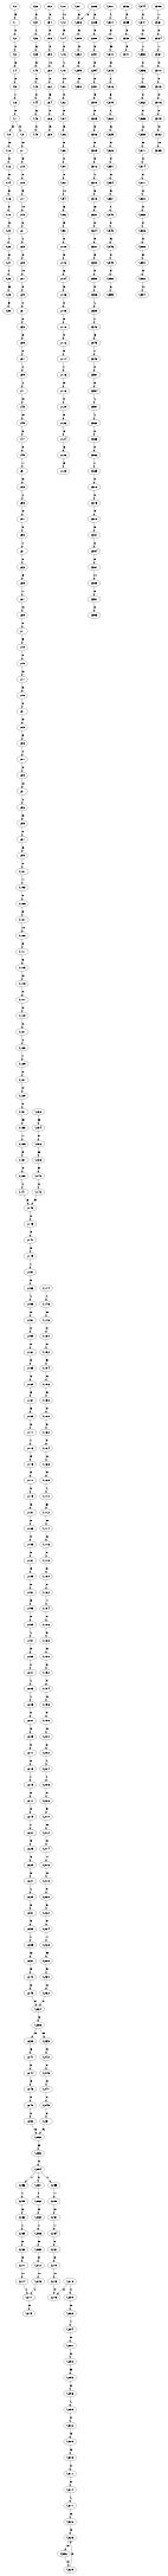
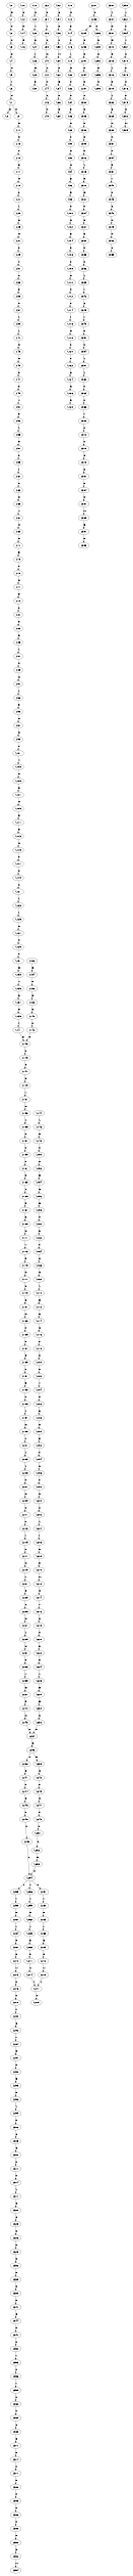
  strict digraph {
    S0
    S1
    S2
    S3
    S4
    S5
    S6
    S7
    S8
    S9
    S10
    S11
    S12
    S13
    S14
    S15
    S16
    S17
    S18
    S19
    S20
    S21
    S22
    S23
    S24
    S25
    S26
    S27
    S28
    S29
    S30
    S31
    S33
    S32
    S34
    S35
    S36
    S37
    S38
    S39
    S40
    S41
    S42
    S43
    S44
    S45
    S46
    S47
    S48
    S49
    S51
    S53
    S52
    S54
    S55
    S56
    S57
    S58
    S59
    S60
    S61
    S62
    S63
    S64
    S65
    S66
    S67
    S68
    S69
    S71
    S70
    S72
    S73
    S74
    S75
    S76
    S77
    S78
    S79
    S80
    S81
    S82
    S83
    S84
    S85
    S86
    S87
    S88
    S89
    S90
    S91
    S92
    S93
    S94
    S95
    S96
    S97
    S98
    S99
    S100
    S101
    S102
    S103
    S104
    S105
    S106
    S107
    S108
    S109
    S110
    S111
    S112
    S113
    S114
    S115
    S116
    S117
    S118
    S119
    S120
    S121
    S122
    S123
    S124
    S125
    S126
    S127
    S128
    S129
    S131
    S133
    S132
    S134
    S135
    S136
    S137
    S138
    S139
    S140
    S141
    S142
    S143
    S145
    S144
    S146
    S147
    S148
    S149
    S150
    S151
    S152
    S153
    S154
    S155
    S156
    S157
    S158
    S159
    S160
    S161
    S162
    S163
    S164
    S165
    S166
    S167
    S168
    S169
    S170
    S171
    S172
    S173
    S174
    S175
    S176
    S177
    S178
    S179
    S180
    S181
    S182
    S183
    S184
    S185
    S186
    S187
    S188
    S189
    S190
    S191
    S192
    S193
    S194
    S195
    S196
    S197
    S198
    S199
    S200
    S201
    S202
    S203
    S204
    S205
    S206
    S207
    S208
    S209
    S210
    S211
    S212
    S213
    S214
    S215
    S216
    S217
    S218
    S219
    S220
    S221
    S222
    S223
    S224
    S225
    S226
    S227
    S228
    S229
    S230
    S231
    S232
    S233
    S234
    S235
    S236
    S237
    S238
    S239
    S240
    S241
    S242
    S243
    S244
    S245
    S246
    S247
    S248
    S249
    S250
    S251
    S252
    S253
    S254
    S255
    S256
    S257
    S258
    S259
    S260
    S261
    S262
    S263
    S264
    S265
    S266
    S267
    S268
    S269
    S270
    S271
    S272
    S273
    S274
    S275
    S276
    S277
    S278
    S279
    S280
    S282
    S281
    S283
    S284
    S285
    S286
    S287
    S288
    S289
    S290
    S291
    S292
    S293
    S294
    S295
    S296
    S297
    S298
    S299
    S300
    S302
    S303
    S301
    S304
    S305
    S306
    S307
    S308
    S309
    S310
    S311
    S312
    S313
    S314
    S315
    S316
    S317
    S318
    S319
    S320
    S321
    S322
    S323
    S324
    S325
    S326
    S327
    S328
    S329
    S330
    S331
    S332
    S333
    S334
    S335
    S336
    S337
    S338
    S339
    S340
    S341
    S342
    S343
    S344
    S345
    S346
    S347
    S348
    S349
    S350
    S351
    S352
    S353
    S354
    S355
    S356
    S357
    S359
    S360
    S358
    S361
    S362
    S363
    S364
    S365
    S366
    S367
    S368
    S369
    S370
    S371
    S372
    S373
    S374
    S375
    S376
    S377
    S378
    S379
    S380
    S381
    S382
    S383
    S384
    S385
    S386
    S387
    S388
    S389
    S390
    S391
    S392
    S393
    S394
    S0 -> S1 [label=E]
    S1 -> S2 [label=L]
    S2 -> S3 [label=L]
    S3 -> S4 [label=D]
    S4 -> S5 [label=D]
    S5 -> S6 [label=I]
    S6 -> S7 [label=R]
    S7 -> S8 [label=R]
    S7 -> S9 [label=M]
-   S8 -> S10 [label=N]
    S9 -> S11 [label=N]
    S10 -> S12 [label=Q]
    S11 -> S13 [label=Q]
    S12 -> S14 [label=N]
    S13 -> S15 [label=T]
    S14 -> S16 [label=E]
    S15 -> S17 [label=E]
-   S16 -> S18 [label=L]
    S17 -> S19 [label=M]
    S18 -> S20 [label=M]
    S19 -> S21 [label=L]
    S20 -> S22 [label=V]
    S21 -> S23 [label=S]
    S22 -> S24 [label=Q]
    S23 -> S25 [label=Q]
    S24 -> S26 [label=I]
    S25 -> S27 [label=M]
    S26 -> S28 [label=H]
    S27 -> S29 [label=T]
    S28 -> S30 [label=R]
    S29 -> S31 [label=Y]
    S31 -> S33 [label=F]
    S33 -> S35 [label=D]
    S32 -> S34 [label=D]
    S34 -> S36 [label=S]
    S35 -> S37 [label=F]
    S36 -> S38 [label=G]
    S37 -> S39 [label=S]
    S38 -> S40 [label=N]
    S39 -> S41 [label=S]
    S40 -> S42 [label=G]
    S41 -> S43 [label=N]
    S42 -> S44 [label=A]
    S43 -> S45 [label=N]
    S44 -> S46 [label=G]
    S45 -> S47 [label=D]
    S46 -> S48 [label=A]
    S47 -> S49 [label=T]
    S49 -> S51 [label=V]
    S51 -> S53 [label=R]
    S53 -> S55 [label=S]
    S52 -> S54 [label=G]
    S54 -> S56 [label=P]
    S55 -> S57 [label=Q]
    S56 -> S58 [label=L]
    S57 -> S59 [label=L]
    S58 -> S60 [label=M]
    S59 -> S61 [label=I]
    S60 -> S62 [label=E]
    S61 -> S63 [label=D]
    S62 -> S64 [label=E]
    S63 -> S65 [label=Q]
    S64 -> S66 [label=L]
    S65 -> S67 [label=V]
    S66 -> S68 [label=R]
    S67 -> S69 [label=K]
    S69 -> S71 [label=E]
    S71 -> S73 [label=E]
    S70 -> S72 [label=M]
    S72 -> S74 [label=R]
    S73 -> S75 [label=L]
    S74 -> S76 [label=A]
    S75 -> S77 [label=N]
    S76 -> S78 [label=S]
    S77 -> S79 [label=E]
    S78 -> S80 [label=M]
    S79 -> S81 [label=L]
    S80 -> S82 [label=A]
    S81 -> S83 [label=R]
    S82 -> S84 [label=R]
    S83 -> S85 [label=E]
    S84 -> S86 [label=R]
    S85 -> S87 [label=S]
    S86 -> S88 [label=E]
    S87 -> S89 [label=A]
    S88 -> S90 [label=L]
    S89 -> S91 [label=K]
    S90 -> S92 [label=Q]
    S91 -> S93 [label=S]
    S92 -> S94 [label=M]
    S93 -> S95 [label=R]
    S94 -> S96 [label=E]
    S95 -> S97 [label=E]
    S96 -> S98 [label=E]
    S97 -> S99 [label=G]
    S98 -> S100 [label=A]
    S99 -> S101 [label=T]
    S100 -> S102 [label=K]
    S101 -> S103 [label=V]
    S102 -> S104 [label=E]
    S103 -> S105 [label=E]
    S104 -> S106 [label=R]
    S105 -> S107 [label=E]
    S106 -> S108 [label=L]
    S107 -> S109 [label=M]
    S108 -> S110 [label=E]
    S109 -> S111 [label=E]
    S110 -> S112 [label=A]
    S111 -> S113 [label=E]
    S112 -> S114 [label=T]
    S113 -> S115 [label=K]
    S114 -> S116 [label=I]
    S115 -> S117 [label=L]
    S116 -> S118 [label=N]
    S117 -> S119 [label=A]
    S118 -> S120 [label=L]
    S119 -> S121 [label=A]
    S120 -> S122 [label=L]
    S121 -> S123 [label=S]
    S122 -> S124 [label=Q]
    S123 -> S125 [label=I]
    S124 -> S126 [label=G]
    S125 -> S127 [label=E]
    S126 -> S128 [label=E]
    S127 -> S129 [label=A]
    S129 -> S131 [label=L]
    S131 -> S133 [label=H]
    S133 -> S135 [label=V]
    S132 -> S134 [label=E]
    S134 -> S136 [label=L]
    S135 -> S137 [label=E]
    S136 -> S138 [label=E]
    S137 -> S139 [label=Q]
    S138 -> S140 [label=R]
    S139 -> S141 [label=S]
    S140 -> S142 [label=A]
    S141 -> S143 [label=E]
    S142 -> S143 [label=R]
    S143 -> S145 [label=L]
    S145 -> S147 [label=Q]
    S144 -> S146 [label=S]
    S146 -> S148 [label=K]
    S147 -> S149 [label=R]
    S148 -> S150 [label=A]
    S149 -> S151 [label=V]
    S150 -> S152 [label=A]
    S151 -> S153 [label=K]
    S152 -> S154 [label=E]
    S153 -> S155 [label=S]
    S154 -> S156 [label=G]
    S155 -> S157 [label=R]
    S156 -> S158 [label=E]
    S157 -> S159 [label=L]
    S158 -> S160 [label=A]
    S159 -> S161 [label=L]
    S160 -> S162 [label=R]
    S161 -> S163 [label=D]
    S162 -> S164 [label=L]
    S163 -> S165 [label=G]
    S164 -> S166 [label=K]
    S165 -> S167 [label=E]
    S166 -> S168 [label=Q]
    S167 -> S169 [label=E]
    S168 -> S170 [label=S]
    S169 -> S171 [label=K]
    S170 -> S172 [label=E]
    S171 -> S173 [label=V]
    S172 -> S174 [label=K]
    S173 -> S175 [label=E]
    S174 -> S176 [label=G]
    S175 -> S177 [label=K]
    S176 -> S178 [label=L]
    S177 -> S179 [label=T]
    S178 -> S180 [label=D]
    S179 -> S181 [label=Q]
    S180 -> S182 [label=T]
    S181 -> S183 [label=K]
    S182 -> S184 [label=V]
    S183 -> S185 [label=L]
    S184 -> S186 [label=T]
    S185 -> S187 [label=L]
    S186 -> S188 [label=R]
    S187 -> S189 [label=Q]
    S188 -> S190 [label=N]
    S189 -> S191 [label=T]
    S190 -> S192 [label=F]
    S191 -> S193 [label=F]
    S192 -> S194 [label=L]
    S193 -> S195 [label=T]
    S194 -> S196 [label=K]
    S195 -> S197 [label=S]
    S196 -> S198 [label=L]
    S197 -> S199 [label=N]
    S198 -> S200 [label=K]
    S199 -> S201 [label=Y]
    S200 -> S202 [label=T]
    S201 -> S203 [label=S]
    S202 -> S204 [label=S]
    S203 -> S205 [label=S]
    S204 -> S206 [label=I]
    S205 -> S207 [label=L]
    S206 -> S208 [label=D]
    S207 -> S209 [label=K]
    S208 -> S210 [label=R]
    S209 -> S211 [label=A]
    S210 -> S212 [label=M]
    S211 -> S213 [label=L]
    S212 -> S214 [label=Q]
    S213 -> S215 [label=I]
    S214 -> S216 [label=V]
    S215 -> S217 [label=D]
    S216 -> S218 [label=K]
    S217 -> S219 [label=K]
    S218 -> S220 [label=T]
    S219 -> S221 [label=I]
    S220 -> S222 [label=R]
    S221 -> S223 [label=Q]
    S222 -> S224 [label=D]
    S223 -> S225 [label=G]
    S224 -> S226 [label=V]
    S225 -> S227 [label=K]
    S226 -> S228 [label=H]
    S227 -> S229 [label=S]
    S228 -> S230 [label=E]
    S229 -> S231 [label=K]
    S230 -> S232 [label=K]
    S231 -> S233 [label=D]
    S232 -> S234 [label=L]
    S233 -> S235 [label=V]
    S234 -> S236 [label=G]
    S235 -> S237 [label=H]
    S236 -> S238 [label=Q]
    S236 -> S239 [label=H]
    S237 -> S240 [label=E]
    S238 -> S241 [label=G]
    S239 -> S242 [label=G]
    S240 -> S243 [label=K]
    S241 -> S244 [label=L]
    S242 -> S245 [label=L]
    S243 -> S234 [label=L]
    S244 -> S246 [label=Q]
    S245 -> S247 [label=Q]
    S246 -> S248 [label=L]
    S247 -> S249 [label=L]
    S248 -> S250 [label=L]
    S249 -> S251 [label=L]
-   S250 -> S252 [label=G]
+   S250 -> S254 [label=G]
    S251 -> S252 [label=G]
    S252 -> S253 [label=H]
    S253 -> S254 [label=A]
    S254 -> S255 [label=I]
    S254 -> S256 [label=V]
    S254 -> S257 [label=L]
    S255 -> S258 [label=V]
    S256 -> S259 [label=V]
    S257 -> S260 [label=I]
    S258 -> S261 [label=N]
    S259 -> S262 [label=N]
    S260 -> S263 [label=N]
    S261 -> S264 [label=V]
    S262 -> S265 [label=V]
    S263 -> S266 [label=V]
    S264 -> S267 [label=D]
    S265 -> S268 [label=E]
    S266 -> S269 [label=E]
    S267 -> S270 [label=D]
    S268 -> S271 [label=D]
    S269 -> S272 [label=D]
    S270 -> S273 [label=W]
    S271 -> S274 [label=W]
    S272 -> S275 [label=W]
    S273 -> S276 [label=A]
    S274 -> S277 [label=S]
    S275 -> S277 [label=S]
-   S278 -> S276 [label=A]
+   S276 -> S278 [label=A]
    S277 -> S279 [label=A]
    S278 -> S280 [label=Y]
    S280 -> S282 [label=Q]
    S282 -> S284 [label=V]
-   S281 -> S286 [label=Q]
+   S281 -> S283 [label=Q]
    S283 -> S285 [label=D]
    S283 -> S286 [label=L]
    S284 -> S287 [label=R]
    S285 -> S288 [label=Q]
    S286 -> S289 [label=N]
    S287 -> S290 [label=K]
    S288 -> S291 [label=D]
    S289 -> S292 [label=K]
    S290 -> S293 [label=E]
    S291 -> S294 [label=P]
    S292 -> S295 [label=D]
    S293 -> S296 [label=K]
    S294 -> S297 [label=D]
    S295 -> S298 [label=K]
    S296 -> S299 [label=S]
    S297 -> S300 [label=Q]
    S299 -> S302 [label=A]
    S300 -> S303 [label=D]
    S302 -> S305 [label=G]
    S303 -> S306 [label=P]
    S301 -> S304 [label=S]
    S304 -> S307 [label=R]
    S305 -> S308 [label=G]
    S306 -> S309 [label=D]
    S307 -> S310 [label=H]
    S308 -> S311 [label=A]
    S309 -> S312 [label=P]
    S310 -> S313 [label=Q]
    S311 -> S314 [label=A]
    S312 -> S315 [label=S]
    S313 -> S316 [label=S]
    S314 -> S317 [label=S]
    S315 -> S318 [label=R]
    S316 -> S319 [label=P]
    S317 -> S320 [label=G]
    S318 -> S321 [label=H]
    S319 -> S322 [label=S]
    S320 -> S323 [label=G]
    S321 -> S324 [label=A]
    S322 -> S325 [label=G]
    S323 -> S326 [label=K]
    S324 -> S327 [label=P]
    S325 -> S328 [label=A]
    S326 -> S329 [label=K]
    S327 -> S330 [label=F]
    S328 -> S331 [label=A]
-   S329 -> S323 [label=D]
+   S329 -> S332 [label=D]
    S330 -> S333 [label=A]
    S331 -> S334 [label=E]
    S332 -> S335 [label=F]
    S333 -> S336 [label=T]
    S334 -> S337 [label=E]
    S335 -> S338 [label=P]
    S336 -> S339 [label=S]
    S337 -> S340 [label=I]
    S338 -> S341 [label=F]
    S339 -> S342 [label=V]
    S340 -> S343 [label=L]
+   S341 -> S344 [label=G]
    S342 -> S345 [label=G]
    S343 -> S346 [label=G]
    S344 -> S347 [label=T]
    S345 -> S348 [label=V]
    S346 -> S349 [label=A]
    S347 -> S350 [label=A]
    S348 -> S351 [label=L]
    S349 -> S352 [label=A]
    S350 -> S353 [label=V]
    S351 -> S354 [label=T]
    S352 -> S355 [label=C]
    S353 -> S356 [label=L]
    S354 -> S357 [label=S]
    S356 -> S359 [label=V]
    S357 -> S360 [label=S]
    S359 -> S362 [label=L]
    S360 -> S363 [label=L]
    S358 -> S361 [label=V]
    S361 -> S364 [label=L]
    S362 -> S365 [label=L]
    S363 -> S366 [label=L]
    S364 -> S367 [label=V]
    S365 -> S368 [label=C]
    S366 -> S369 [label=V]
    S367 -> S370 [label=A]
    S368 -> S371 [label=F]
    S369 -> S372 [label=L]
    S370 -> S373 [label=L]
    S371 -> S374 [label=T]
    S372 -> S375 [label=L]
    S373 -> S376 [label=A]
    S374 -> S377 [label=L]
    S375 -> S378 [label=Q]
    S376 -> S379 [label=L]
    S377 -> S380 [label=T]
    S378 -> S381 [label=P]
    S379 -> S382 [label=K]
    S380 -> S383 [label=A]
    S381 -> S384 [label=T]
    S382 -> S385 [label=M]
    S383 -> S386 [label=L]
    S384 -> S387 [label=K]
    S386 -> S388 [label=T]
    S387 -> S389 [label=M]
    S388 -> S390 [label=R]
    S389 -> S391 [label=E]
    S390 -> S392 [label=K]
    S391 -> S393 [label=A]
    S392 -> S394 [label=M]
  }
